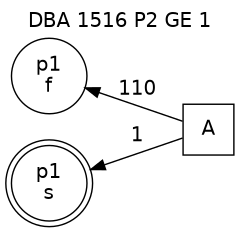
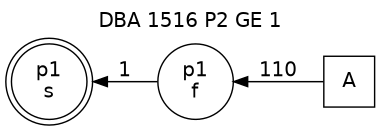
  digraph {
    fontname="DejaVu Sans"
    label=" DBA 1516 P2 GE 1 "
    labelloc=tl
    rankdir=RL
    node [fontname="DejaVu Sans"]
    edge [fontname="DejaVu Sans"]
    n1 [label=A shape=square]
    n2 [label="p1\nf" shape=circle]
    n3 [label="p1\ns" shape=doublecircle]
    n1 -> n2 [label=110]
-   n1 -> n3 [label=1]
+   n2 -> n3 [label=1]
  }
